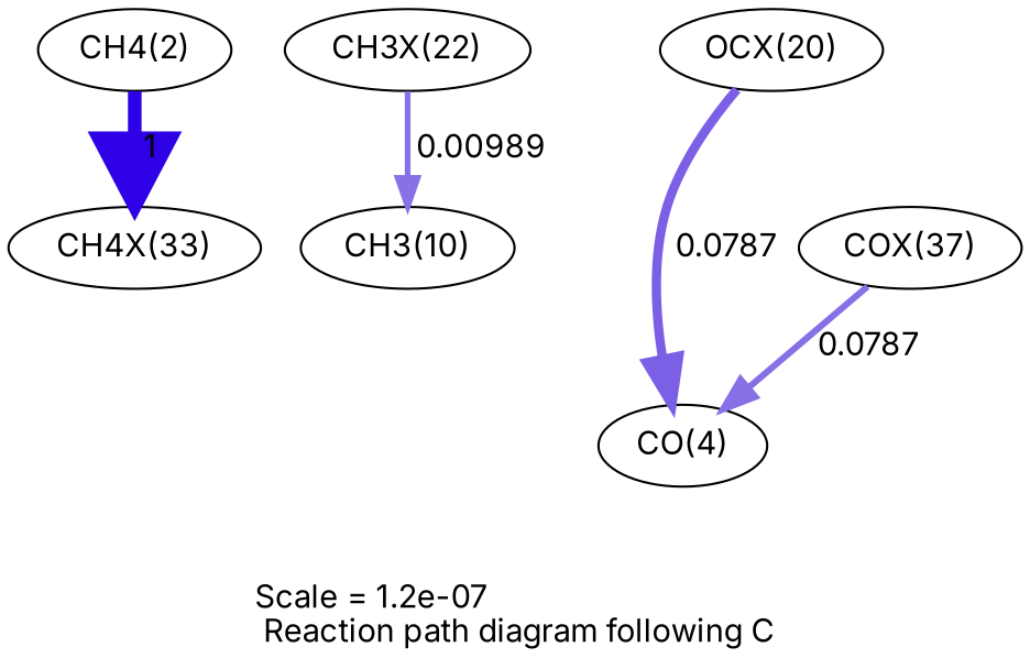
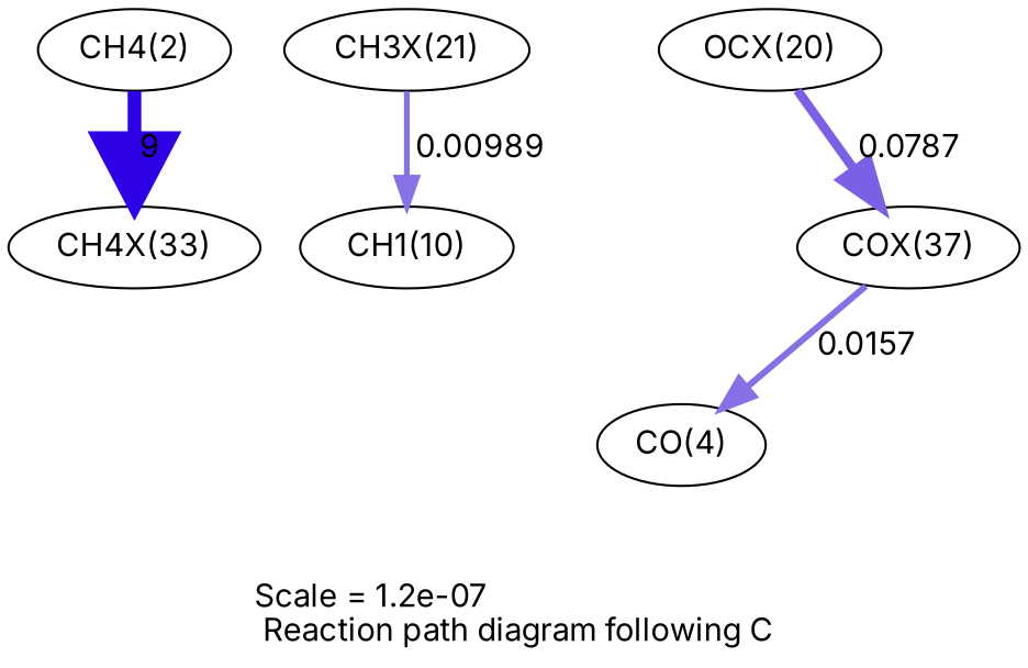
  digraph {
    fontname=Inter
    label="Scale = 1.2e-07\l Reaction path diagram following C"
    node [fontname=Inter]
    edge [fontname=Inter]
    n1 [label="CH4(2)"]
    n2 [label="CH4X(33)"]
-   n3 [label="CH3X(22)"]
-   n4 [label="CH3(10)"]
+   n3 [label="CH3X(21)"]
+   n4 [label="CH1(10)"]
    n5 [label="OCX(20)"]
    n6 [label="CO(4)"]
    n7 [label="COX(37)"]
-   n1 -> n2 [arrowsize=3 color="0.7, 1.5, 0.9" label=" 1" penwidth=6]
+   n1 -> n2 [arrowsize=3 color="0.7, 1.5, 0.9" label=" 9" penwidth=6]
    n3 -> n4 [arrowsize=1.26 color="0.7, 0.51, 0.9" label=" 0.00989" penwidth=2.51]
-   n5 -> n6 [arrowsize=2.04 color="0.7, 0.579, 0.9" label=" 0.0787" penwidth=4.08]
-   n7 -> n6 [arrowsize=1.43 color="0.7, 0.516, 0.9" label=" 0.0787" penwidth=2.86]
+   n5 -> n7 [arrowsize=2.04 color="0.7, 0.579, 0.9" label=" 0.0787" penwidth=4.08]
+   n7 -> n6 [arrowsize=1.43 color="0.7, 0.516, 0.9" label=" 0.0157" penwidth=2.86]
  }
